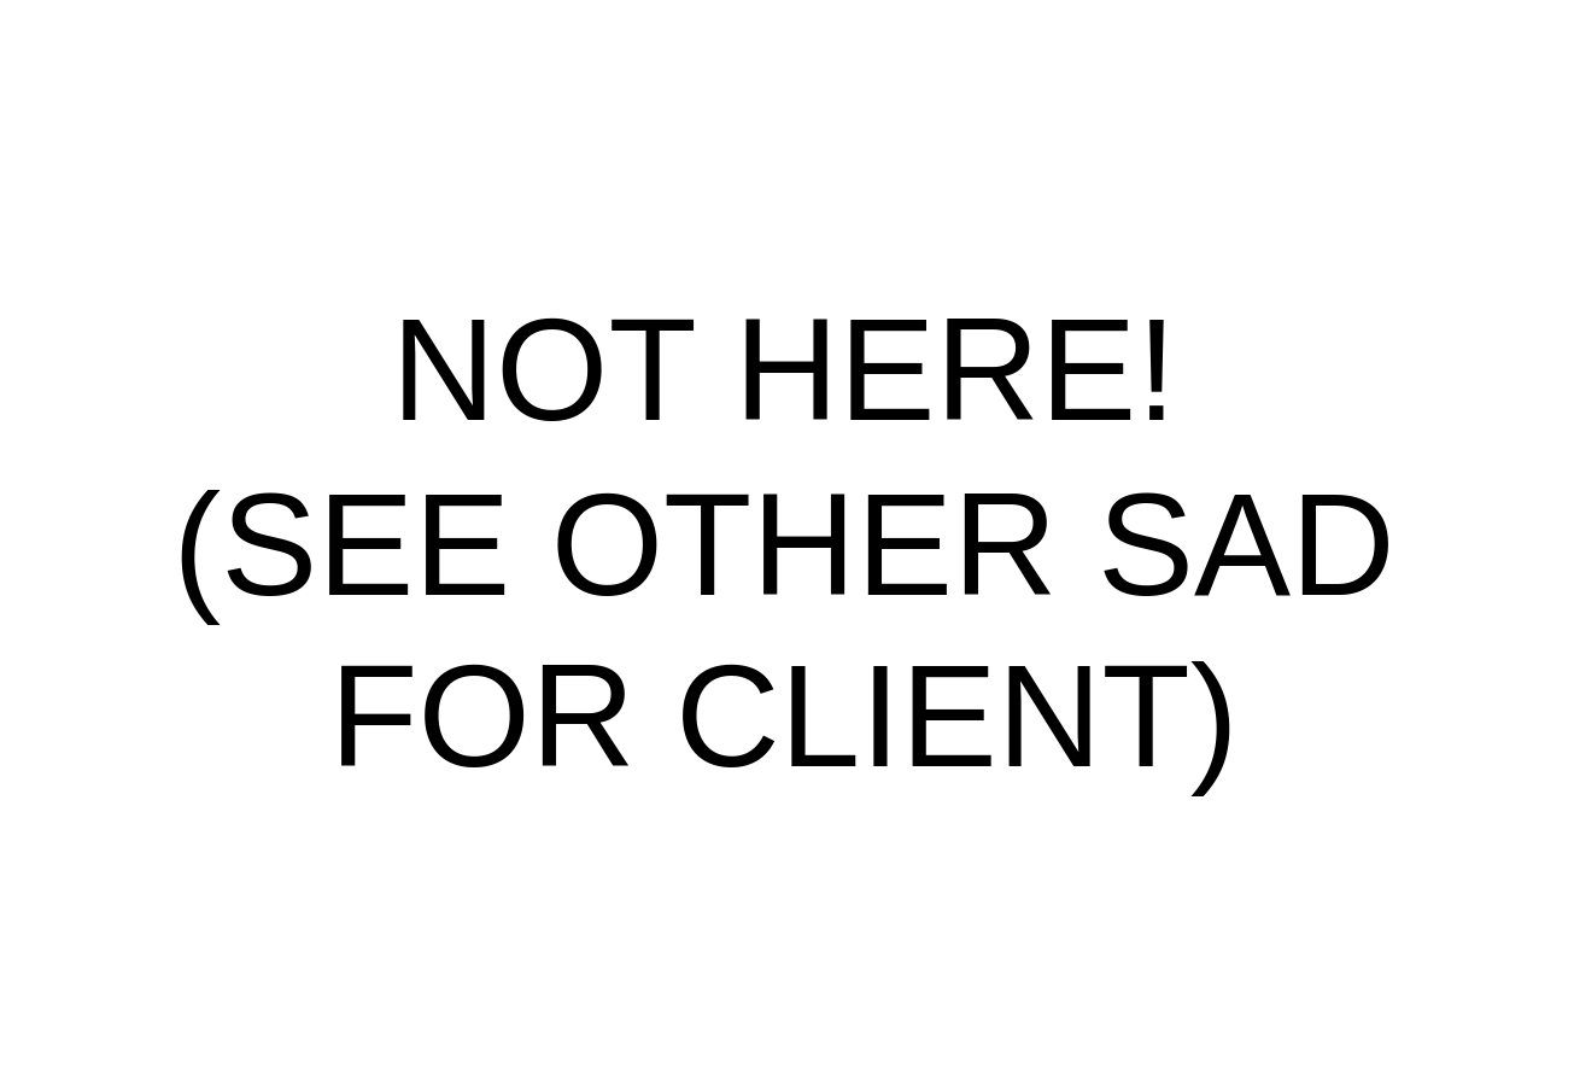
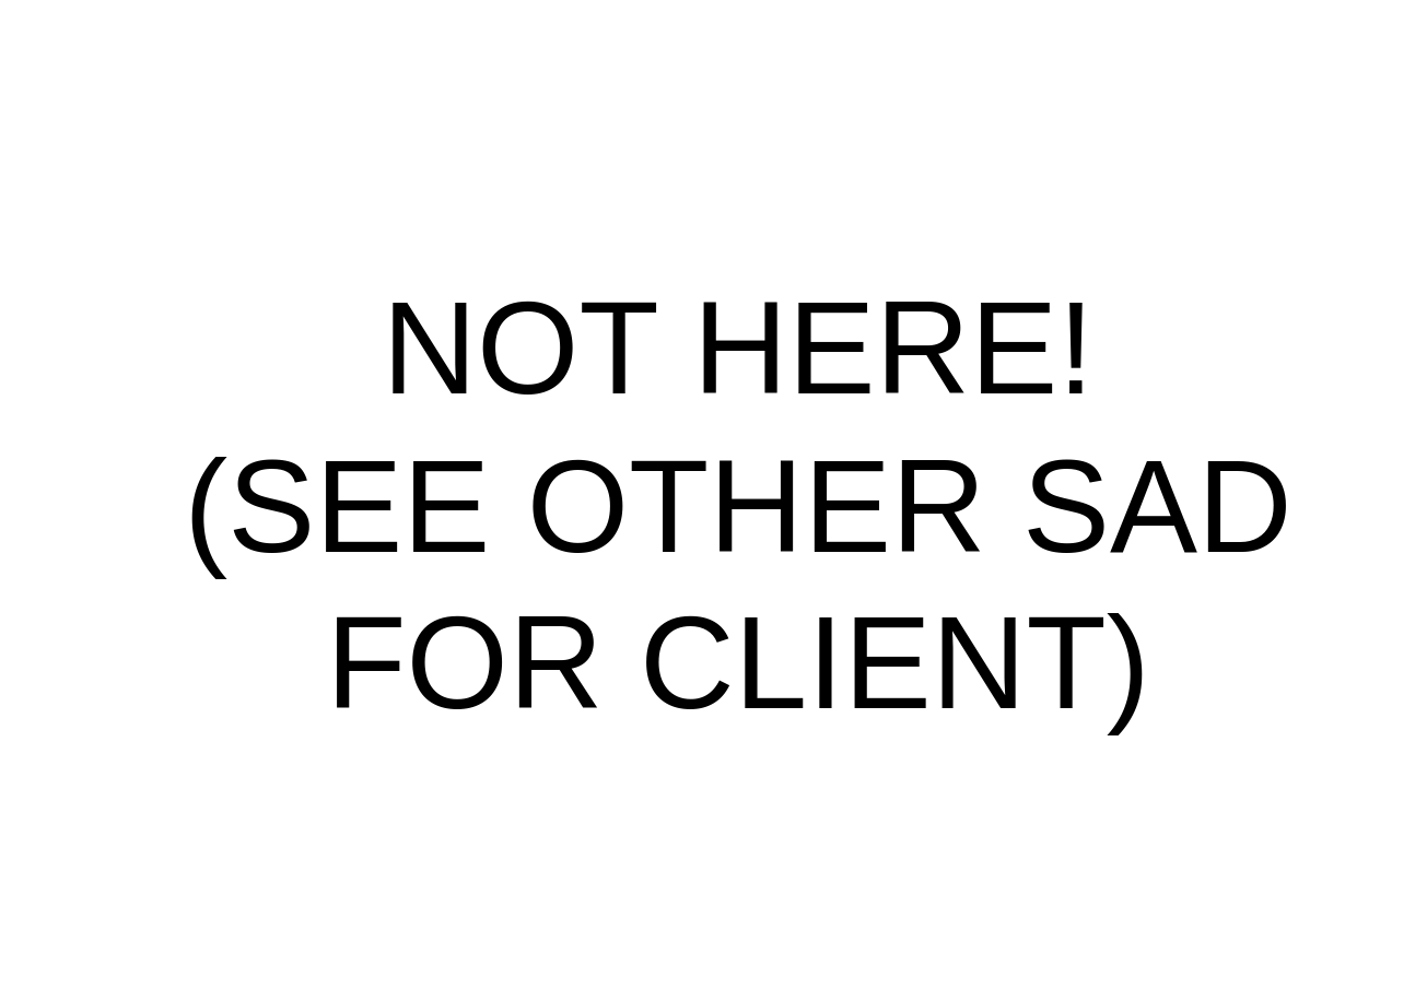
  <mxCell id="0" />
  <mxCell id="1" parent="0" />
- <mxCell id="2" value="NOT HERE!&lt;br&gt;(SEE OTHER SAD FOR CLIENT)" style="text;html=1;strokeColor=none;fillColor=none;align=center;verticalAlign=middle;whiteSpace=wrap;rounded=0;fontSize=48;opacity=30;" vertex="1" parent="1"><mxGeometry x="20" y="20" width="480" height="320" as="geometry" /></mxCell>
+ <mxCell id="2" value="NOT HERE!&lt;br&gt;(SEE OTHER SAD FOR CLIENT)" style="text;html=1;strokeColor=none;fillColor=none;align=center;verticalAlign=middle;whiteSpace=wrap;rounded=0;fontSize=48;opacity=30;" vertex="1" parent="1"><mxGeometry x="30" y="25" width="480" height="320" as="geometry" /></mxCell>
